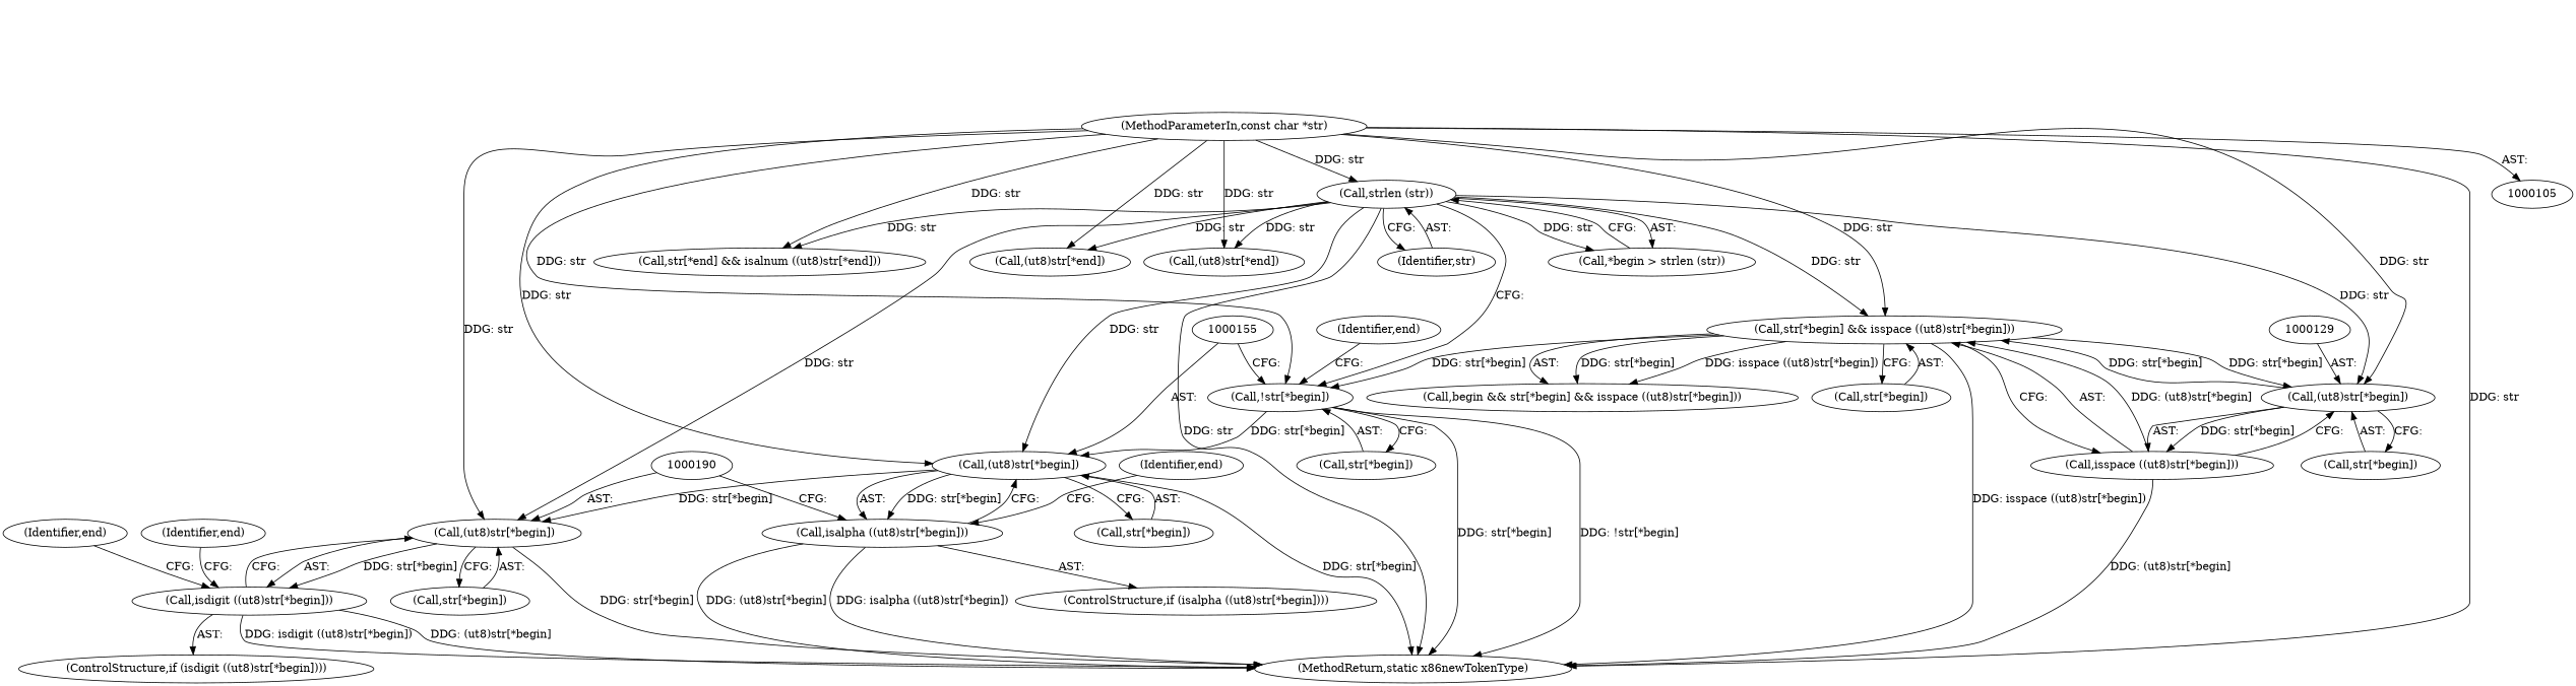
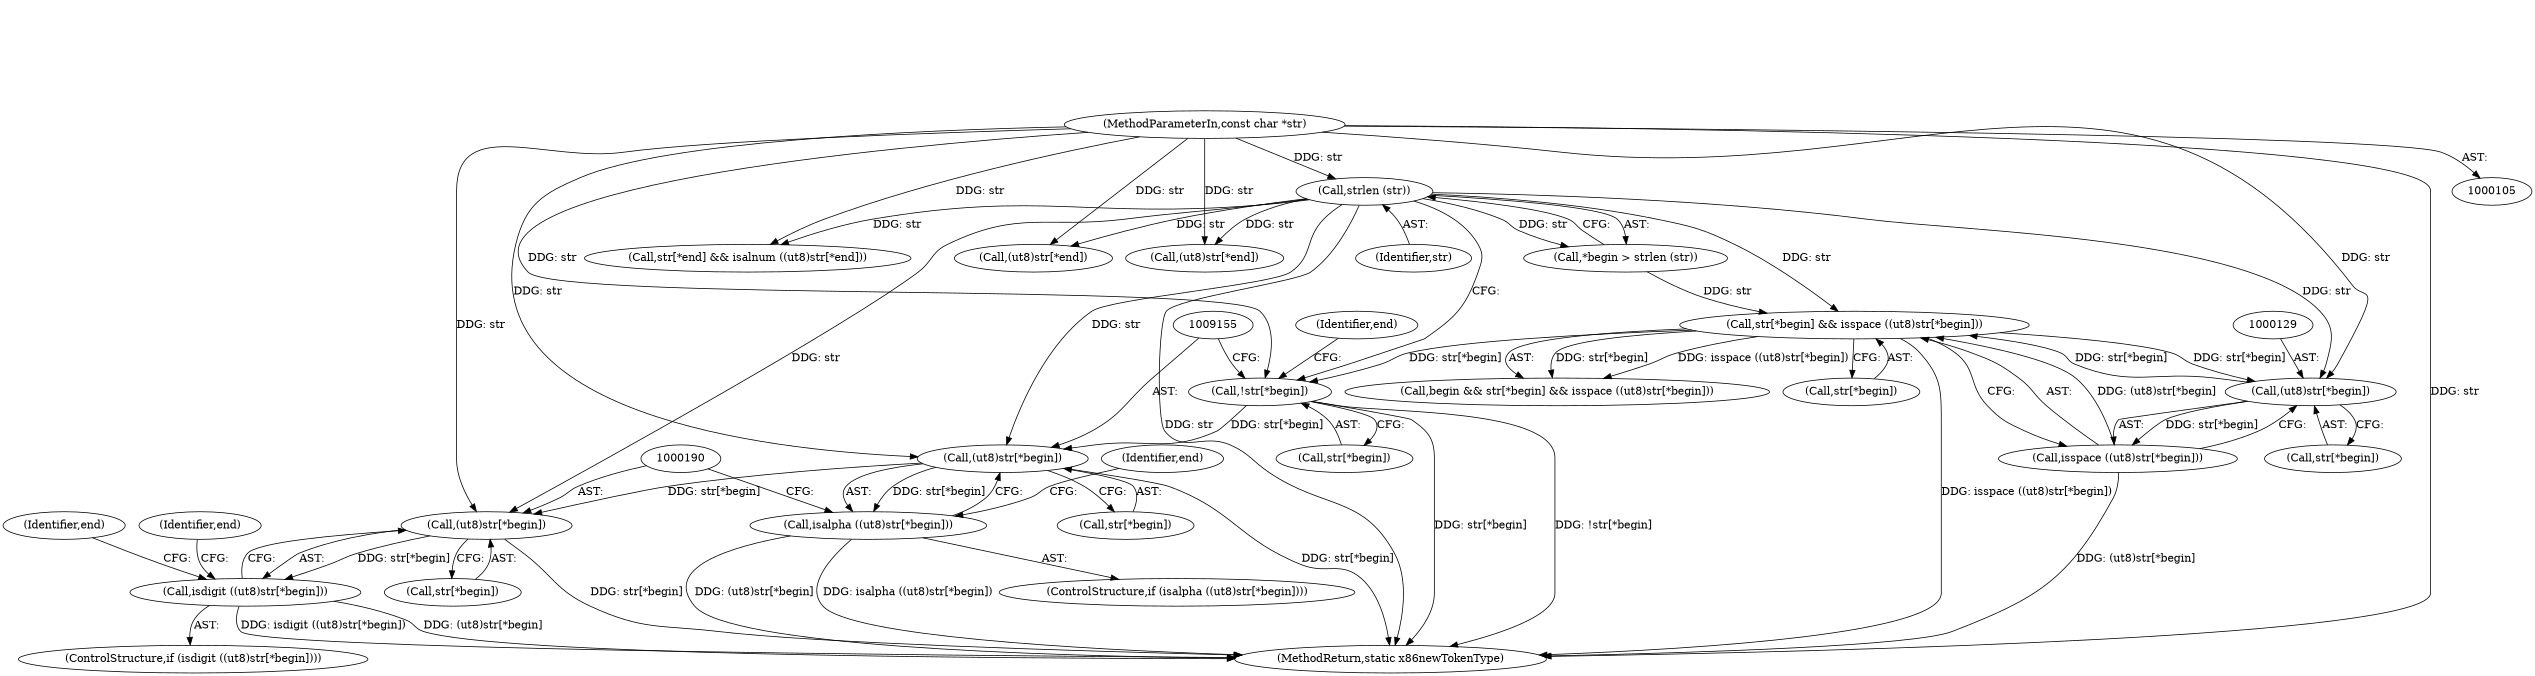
  digraph {
    n1 [label="(Call,(ut8)str[*begin])"]
    n2 [label="(Call,isalpha ((ut8)str[*begin]))"]
    n3 [label="(Call,(ut8)str[*begin])"]
    n4 [label="(MethodReturn,static x86newTokenType)"]
    n5 [label="(Call,str[*begin])"]
    n6 [label="(ControlStructure,if (isalpha ((ut8)str[*begin])))"]
    n7 [label="(Call,isdigit ((ut8)str[*begin]))"]
    n8 [label="(Call,str[*begin])"]
    n9 [label="(Call,!str[*begin])"]
    n10 [label="(Call,str[*begin])"]
    n11 [label="(Call,str[*begin] && isspace ((ut8)str[*begin]))"]
    n12 [label="(Call,(ut8)str[*begin])"]
    n13 [label="(Call,isspace ((ut8)str[*begin]))"]
    n14 [label="(Call,begin && str[*begin] && isspace ((ut8)str[*begin]))"]
    n15 [label="(Call,str[*begin])"]
    n16 [label="(Call,str[*begin])"]
    n17 [label="(Call,strlen (str))"]
    n18 [label="(Call,str[*end] && isalnum ((ut8)str[*end]))"]
    n19 [label="(Call,(ut8)str[*end])"]
    n20 [label="(Call,*begin > strlen (str))"]
    n21 [label="(Call,(ut8)str[*end])"]
    n22 [label="(Identifier,str)"]
    n23 [label="(MethodParameterIn,const char *str)"]
    1000105
    n25 [label="(ControlStructure,if (isdigit ((ut8)str[*begin])))"]
    n26 [label="(Identifier,end)"]
    n27 [label="(Identifier,end)"]
    n28 [label="(Identifier,end)"]
    n29 [label="(Identifier,end)"]
-   1000155
+   1000155 [label=1009155]
    1000129
    1000190
    n1 -> n2 [label="AST: "]
    n1 -> n2 [label="DDG: str[*begin]"]
    n1 -> n3 [label="DDG: str[*begin]"]
    n1 -> n4 [label="DDG: str[*begin]"]
    n1 -> n5 [label="CFG: "]
    n2 -> n1 [label="CFG: "]
    n2 -> n4 [label="DDG: isalpha ((ut8)str[*begin])"]
    n2 -> n4 [label="DDG: (ut8)str[*begin]"]
    n2 -> n6 [label="AST: "]
    n3 -> n4 [label="DDG: str[*begin]"]
    n3 -> n7 [label="AST: "]
    n3 -> n7 [label="DDG: str[*begin]"]
    n3 -> n8 [label="CFG: "]
    n5 -> n1 [label="AST: "]
    n7 -> n3 [label="CFG: "]
    n7 -> n4 [label="DDG: isdigit ((ut8)str[*begin])"]
    n7 -> n4 [label="DDG: (ut8)str[*begin]"]
    n7 -> n25 [label="AST: "]
    n8 -> n3 [label="AST: "]
    n9 -> n1 [label="DDG: str[*begin]"]
    n9 -> n4 [label="DDG: !str[*begin]"]
    n9 -> n4 [label="DDG: str[*begin]"]
    n9 -> n10 [label="CFG: "]
    n10 -> n9 [label="AST: "]
    n11 -> n4 [label="DDG: isspace ((ut8)str[*begin])"]
    n11 -> n9 [label="DDG: str[*begin]"]
    n11 -> n12 [label="DDG: str[*begin]"]
    n11 -> n13 [label="CFG: "]
    n11 -> n14 [label="AST: "]
    n11 -> n14 [label="DDG: str[*begin]"]
    n11 -> n14 [label="DDG: isspace ((ut8)str[*begin])"]
    n11 -> n15 [label="CFG: "]
    n12 -> n11 [label="DDG: str[*begin]"]
    n12 -> n13 [label="AST: "]
    n12 -> n13 [label="DDG: str[*begin]"]
    n12 -> n16 [label="CFG: "]
    n13 -> n4 [label="DDG: (ut8)str[*begin]"]
    n13 -> n11 [label="AST: "]
    n13 -> n11 [label="DDG: (ut8)str[*begin]"]
    n13 -> n12 [label="CFG: "]
    n15 -> n11 [label="AST: "]
    n16 -> n12 [label="AST: "]
    n17 -> n1 [label="DDG: str"]
    n17 -> n3 [label="DDG: str"]
    n17 -> n4 [label="DDG: str"]
    n17 -> n9 [label="CFG: "]
    n17 -> n11 [label="DDG: str"]
    n17 -> n12 [label="DDG: str"]
    n17 -> n18 [label="DDG: str"]
    n17 -> n19 [label="DDG: str"]
    n17 -> n20 [label="AST: "]
    n17 -> n20 [label="DDG: str"]
    n17 -> n21 [label="DDG: str"]
-   n17 -> n22 [label="CFG: "]
    n20 -> n17 [label="CFG: "]
    n22 -> n17 [label="AST: "]
    n23 -> n1 [label="DDG: str"]
    n23 -> n3 [label="DDG: str"]
    n23 -> n4 [label="DDG: str"]
    n23 -> n9 [label="DDG: str"]
-   n23 -> n11 [label="DDG: str"]
+   n20 -> n11 [label="DDG: str"]
    n23 -> n12 [label="DDG: str"]
    n23 -> n17 [label="DDG: str"]
    n23 -> n18 [label="DDG: str"]
    n23 -> n19 [label="DDG: str"]
    n23 -> n21 [label="DDG: str"]
    n23 -> 1000105 [label="AST: "]
    n26 -> n9 [label="CFG: "]
    n27 -> n2 [label="CFG: "]
    n28 -> n7 [label="CFG: "]
    n29 -> n7 [label="CFG: "]
    1000155 -> n1 [label="AST: "]
    1000155 -> n9 [label="CFG: "]
    1000129 -> n12 [label="AST: "]
    1000190 -> n2 [label="CFG: "]
    1000190 -> n3 [label="AST: "]
  }
